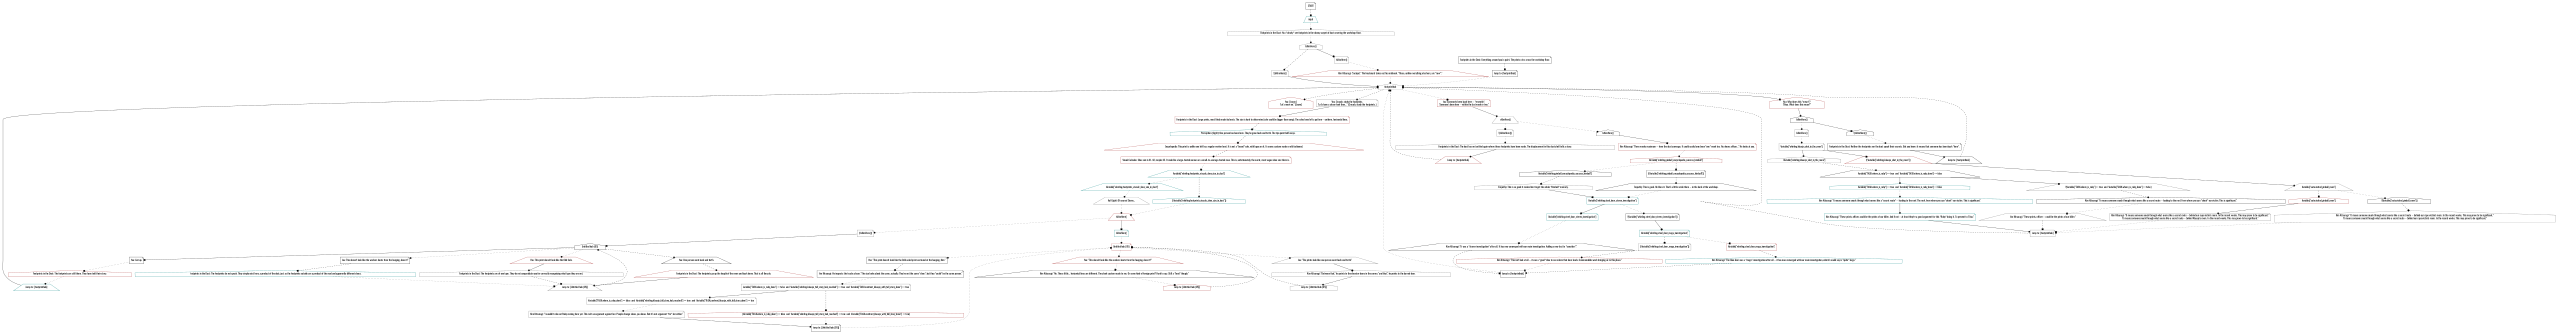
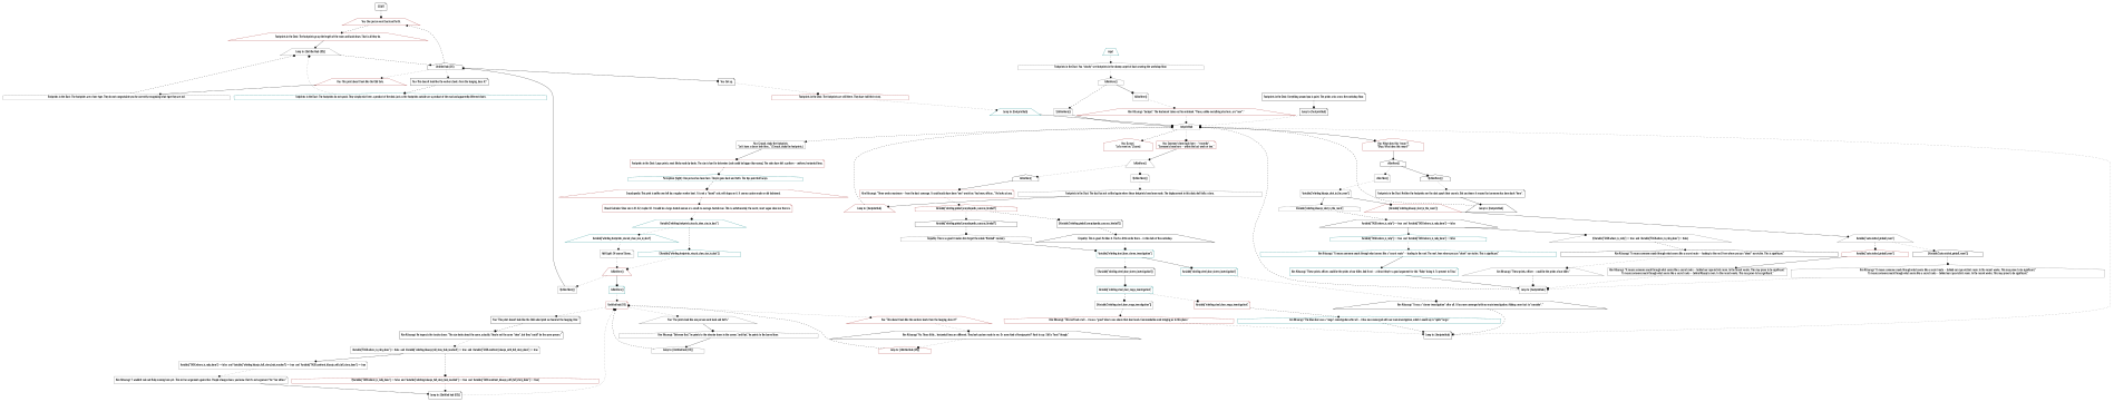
  digraph {
    fontname=Oswald
    node [color=gray40 fontname=Oswald shape=note]
    edge [arrowhead=dot fontname=Oswald style=dotted]
    n1 [color=black label=START]
    n2 [color=teal label=input shape=trapezium]
    n3 [label="Footprints in the Dust: You *clearly* see footprints in the downy carpet of dust covering the workshop floor." shape=house]
    n4 [label="IsKimHere()" shape=house]
    n5 [label="Footprints in the Dust: The dust has not settled again where these footprints have been made. The displacement in this dusty hell tells a story." shape=house]
    n6 [color=brown label="Jump to: [footprinthub]" shape=trapezium]
    n7 [label=footprinthub shape=house]
    n8 [color=brown label="You: [Leave.]\n\"Let's move on.\" [Leave]" shape=house]
    n9 [label="Empathy: This is so good it makes him forget the whole *Kimball* memory." shape=house]
    n10 [color=teal label="Variable[\"whirling.steel_door_stereo_investigation\"]"]
    n11 [color=teal label="Variable[\"whirling.steel_door_stereo_investigation\"]"]
    n12 [color=black label="!(Variable[\"whirling.steel_door_stereo_investigation\"])"]
    n13 [label="Kim Kitsuragi: \"It means someone snuck through what seems like a secret route -- behind our rape victim's room. In the recent weeks. This may prove to be significant.\"\n\"It means someone snuck through what seems like a secret route -- behind Klaasje's room. In the recent weeks. This may prove to be significant.\""]
    n14 [label="Jump to: [footprinthub]"]
    n15 [label="Variable[\"auto.visited_pinball_room\"]" shape=trapezium]
    n16 [color=brown label="Variable[\"auto.visited_pinball_room\"]" shape=house]
    n17 [color=black label="!(Variable[\"auto.visited_pinball_room\"])" shape=house]
    n18 [label="Kim Kitsuragi: \"It means someone snuck through what seems like a secret route -- behind our rape victim's room. In the recent weeks. This may prove to be significant.\"\n\"It means someone snuck through what seems like a secret route -- behind our rape victim's room. In the recent weeks. This may prove to be significant.\"" shape=house]
    n19 [color=teal label="Kim Kitsuragi: \"It means someone snuck through what seems like a *secret route* -- leading to the roof. The roof, from where you can *shoot* our victim. This is significant.\"" shape=house]
    n20 [color=teal label="Kim Kitsuragi: \"These prints, officer, could be the prints of our killer. And if not -- at least they're a good argument for this *Ruby* doing it. To present to Titus.\""]
    n21 [label="Footprints in the Dust: The footprints are of one type. They do not congratulate you for correctly recognizing what type they are not." shape=house]
    n22 [label="Jump to: [Untitled hub (05)]" shape=trapezium]
    n23 [color=black label="Untitled hub (05)" shape=house]
    n24 [color=brown label="Footprints in the Dust: Large prints, most likely made by boots. The size is hard to determine (sole could be bigger than vamp). The soles have left a pattern -- uniform, horizontal lines."]
    n25 [color=teal label="Perception (Sight): One person has been here. They've gone back and forth. The tips point both ways." shape=house]
    n26 [color=brown label="Encyclopedia: This print is unlike one left by a regular worker boot. It is not a *brand* sole, with logos on it. It seems custom made or old fashioned." shape=trapezium]
    n27 [color=black label="Footprints in the Dust: Everything around you is quiet. The prints criss-cross the workshop floor."]
    n28 [color=black label="Jump to: [footprinthub]"]
    n29 [color=brown label="You: This print doesn't look like the Odd Sole." shape=trapezium]
    n30 [color=black label="You: Get up."]
-   n31 [color=black label="You: One person went back and forth." shape=trapezium]
+   n31 [color=brown label="You: One person went back and forth." shape=trapezium]
    n32 [color=black label="You: This doesn't look like the workers boots from the hanging, does it?"]
    n33 [color=brown label="Footprints in the Dust: The footprints are still there. They have told their story." shape=house]
    n34 [color=brown label="Footprints in the Dust: The footprints go up the length of the room and back down. That is all they do." shape=trapezium]
    n35 [color=teal label="Footprints in the Dust: The footprints do not speak. They simply exist here, a product of the dust; just as the footprints outside are a product of the mud and apparently different shoes." shape=house]
    n36 [label="Jump to: [Untitled hub (05)]" shape=house]
    n37 [color=brown label="Untitled hub (05)"]
    n38 [color=black label="You: \"This print doesn't look like the Odd-soled print we found at the hanging, Kim.\""]
    n39 [color=brown label="You: \"This doesn't look like the workers boots from the hanging, does it?\"" shape=trapezium]
    n40 [label="You: \"The prints look like one person went back and forth.\"" shape=trapezium]
    n41 [color=brown label="Visual Calculus: Shoe size is 41-42, maybe 43. It could be a large-footed woman or a small-to-average-footed man. This is, unfortunately, the worst, most vague shoe size there is."]
    n42 [color=teal label="Variable[\"whirling.footprints_viscalc_shoe_size_in_dust\"]" shape=trapezium]
    n43 [color=teal label="Variable[\"whirling.footprints_viscalc_shoe_size_in_dust\"]" shape=trapezium]
    n44 [color=teal label="!(Variable[\"whirling.footprints_viscalc_shoe_size_in_dust\"])" shape=house]
    n45 [label="You: Crouch, study the footprints.\n\"Let's have a closer look then...\" (Crouch, study the footprints.)"]
    n46 [color=brown label="You: Someone's been back here -- *recently*.\n\"Someone's been here -- within the last week or two.\""]
    n47 [color=brown label="You: What does this *mean*?\n\"Okay. What does this mean?\"" shape=house]
    n48 [color=black label="IsKimHere()" shape=house]
    n49 [label="IsKimHere()"]
    n50 [color=black label="!(IsKimHere())" shape=house]
    n51 [label="Variable[\"whirling.klaasje_shot_in_the_room\"]"]
    n52 [color=black label="Footprints in the Dust: Neither the footprints nor the dust speak their secrets. But you know: it means that someone has been back *here*."]
    n53 [label="Variable[\"whirling.klaasje_shot_in_the_room\"]" shape=house]
    n54 [color=brown label="!(Variable[\"whirling.klaasje_shot_in_the_room\"])" shape=trapezium]
    n55 [color=black label="Jump to: [footprinthub]" shape=trapezium]
    n56 [label="IsKimHere()" shape=trapezium]
    n57 [color=teal label="Jump to: [footprinthub]" shape=trapezium]
    n58 [color=black label="Kim Kitsuragi: \"It was a *stereo-investigation* after all. It has now converged with our main investigation. Adding a new fact to *consider*.\"" shape=trapezium]
    n59 [color=teal label="Variable[\"whirling.steel_door_mega_investigation\"]"]
    n60 [color=black label="Jump to: [footprinthub]"]
    n61 [color=brown label="Variable[\"whirling.steel_door_mega_investigation\"]"]
    n62 [label="!(Variable[\"whirling.steel_door_mega_investigation\"])"]
-   n63 [label="Half Light: Of course! Damn..." shape=trapezium]
+   n63 [label="Half Light: Of course! Damn..."]
    n64 [color=brown label="IsKimHere()" shape=trapezium]
    n65 [color=teal label="IsKimHere()"]
    n66 [label="!(IsKimHere())"]
    n67 [color=brown label="Kim Kitsuragi: \"Jackpot.\" The lieutenant takes out his notebook. \"These, unlike everything else here, are *new*.\"" shape=trapezium]
    n68 [color=teal label="Kim Kitsuragi: \"The blue door was a *mega*-investigation after all -- it has now converged with our main investigation, which I would say is *quite* large.\"" shape=house]
    n69 [color=brown label="Kim Kitsuragi: \"This isn't bad at all -- it was a *good* idea to see where that door leads. Commendable work bringing us to this place.\"" shape=house]
    n70 [color=black label="Kim Kitsuragi: He inspects the tracks closer. \"The size looks about the same, actually. They're not the same *shoe*, but they *could* be the same person.\""]
    n71 [label="Variable[\"TASK.where_is_ruby_done\"] == false  and  Variable[\"whirling.klaasje_full_story_hub_reached\"] == true  and  Variable[\"TASK.confront_klaasje_with_full_story_done\"] == true"]
    n72 [label="Kim Kitsuragi: \"I wouldn't rule out Ruby coming here yet. This isn't an argument against her. People change shoes, you know. But it's not argument *for* her either.\""]
    n73 [color=black label="Jump to: [Untitled hub (05)]"]
    n74 [color=black label="Kim Kitsuragi: \"It means someone snuck through what seems like a secret route -- leading to the roof. From where you can *shoot* our victim. This is significant.\"" shape=house]
    n75 [label="Kim Kitsuragi: \"These prints, officer -- could be the prints of our killer.\"" shape=trapezium]
    n76 [color=brown label="Variable[\"whirling.pinball_encyclopedia_success_kimball\"]" shape=house]
    n77 [color=black label="Variable[\"whirling.pinball_encyclopedia_success_kimball\"]" shape=house]
    n78 [color=black label="!(Variable[\"whirling.pinball_encyclopedia_success_kimball\"])"]
    n79 [color=black label="Empathy: This is good. He likes it. That's a little smile there -- in the dark of the workshop." shape=trapezium]
    n80 [color=black label="Kim Kitsuragi: \"No. These little... horizontal lines are different. They look custom made to me. Or some kind of foreign print? Hard to say. Still a *boot* though.\"" shape=trapezium]
    n81 [color=brown label="Jump to: [Untitled hub (05)]" shape=house]
    n82 [color=black label="IsKimHere()" shape=house]
    n83 [label="!(IsKimHere())"]
    n84 [label="IsKimHere()"]
    n85 [label="!(IsKimHere())"]
    n86 [color=brown label="Kim Kitsuragi: \"Three weeks maximum -- from the dust coverage. It could easily have been *one* week too. You know, officer...\" He looks at you."]
    n87 [color=black label="Variable[\"TASK.where_is_ruby\"] == true  and  Variable[\"TASK.where_is_ruby_done\"] == false" shape=trapezium]
    n88 [color=teal label="Variable[\"TASK.where_is_ruby\"] == true  and  Variable[\"TASK.where_is_ruby_done\"] == false" shape=house]
    n89 [label="!(Variable[\"TASK.where_is_ruby\"] == true  and  Variable[\"TASK.where_is_ruby_done\"] == false)" shape=trapezium]
    n90 [label="Kim Kitsuragi: \"Between that,\" he points to the elevator doors in the corner, \"and that,\" he points to the barred door." shape=house]
    n91 [label="Variable[\"TASK.where_is_ruby_done\"] == false  and  Variable[\"whirling.klaasje_full_story_hub_reached\"] == true  and  Variable[\"TASK.confront_klaasje_with_full_story_done\"] == true"]
    n92 [color=brown label="!(Variable[\"TASK.where_is_ruby_done\"] == false  and  Variable[\"whirling.klaasje_full_story_hub_reached\"] == true  and  Variable[\"TASK.confront_klaasje_with_full_story_done\"] == true)" shape=house]
-   n1 -> n2 [arrowhead=box style=dashed]
+   n1 -> n31 [arrowhead=box style=dashed]
    n2 -> n3
    n3 -> n4
    n4 -> n84 [arrowhead=box style=solid]
    n4 -> n85 [style=dashed]
    n5 -> n6 [style=solid]
    n6 -> n7 [arrowhead=box style=dashed]
    n7 -> n8 [style=dashed]
    n7 -> n45 [style=dashed]
    n7 -> n46 [arrowhead=box]
    n7 -> n47 [arrowhead=box style=solid]
    n9 -> n10 [arrowhead=box style=solid]
    n10 -> n11 [arrowhead=box style=solid]
    n10 -> n12
    n11 -> n58 [arrowhead=box]
    n12 -> n59 [arrowhead=box style=solid]
    n13 -> n14
    n14 -> n7 [style=dashed]
    n15 -> n16 [arrowhead=box style=dashed]
    n15 -> n17
    n16 -> n13 [style=solid]
    n17 -> n18 [arrowhead=box style=dashed]
    n18 -> n14 [arrowhead=box]
    n19 -> n20 [style=solid]
    n20 -> n14 [style=solid]
    n21 -> n22 [arrowhead=box style=dashed]
    n22 -> n23 [style=dashed]
    n23 -> n29
    n23 -> n30 [arrowhead=box style=solid]
    n23 -> n31 [style=dashed]
    n23 -> n32
    n24 -> n25 [arrowhead=box style=dashed]
    n25 -> n26 [arrowhead=box style=dashed]
    n26 -> n41 [style=dashed]
    n27 -> n28 [arrowhead=box style=dashed]
    n28 -> n7 [arrowhead=box]
    n29 -> n21 [style=solid]
    n30 -> n33 [arrowhead=box]
    n31 -> n34 [style=dashed]
    n32 -> n35 [arrowhead=box style=dashed]
    n33 -> n57
    n34 -> n22 [style=solid]
    n35 -> n22 [arrowhead=box]
    n36 -> n37 [arrowhead=box style=dashed]
    n37 -> n38
    n37 -> n39
    n37 -> n40
    n38 -> n70 [arrowhead=box style=dashed]
    n39 -> n80 [arrowhead=box]
    n40 -> n90 [arrowhead=box style=solid]
    n41 -> n42 [arrowhead=box]
    n42 -> n43
    n42 -> n44 [style=dashed]
    n43 -> n63
    n44 -> n64 [arrowhead=box]
    n45 -> n24 [arrowhead=box style=solid]
    n46 -> n56 [style=solid]
    n47 -> n48 [style=solid]
    n48 -> n49
    n48 -> n50 [arrowhead=box style=solid]
    n49 -> n51
    n50 -> n52
    n51 -> n53 [style=solid]
    n51 -> n54 [arrowhead=box style=solid]
    n52 -> n55 [style=solid]
    n53 -> n87 [style=dashed]
    n54 -> n15 [style=solid]
    n55 -> n7 [style=dashed]
    n56 -> n82
    n56 -> n83 [arrowhead=box]
    n57 -> n7 [arrowhead=box style=solid]
    n58 -> n60 [arrowhead=box style=dashed]
    n59 -> n61 [arrowhead=box]
    n59 -> n62 [arrowhead=box style=dashed]
    n60 -> n7
    n61 -> n68 [style=dashed]
    n62 -> n69 [style=dashed]
    n63 -> n64
    n64 -> n65 [arrowhead=box style=solid]
    n64 -> n66
    n65 -> n37
    n66 -> n23 [arrowhead=box style=solid]
    n67 -> n7
    n68 -> n60 [style=dashed]
    n69 -> n60
    n70 -> n71
    n71 -> n91 [style=solid]
    n71 -> n92 [arrowhead=box style=dashed]
    n72 -> n73 [style=solid]
    n73 -> n37 [arrowhead=box]
    n74 -> n75 [arrowhead=box]
    n75 -> n14 [arrowhead=box style=dashed]
    n76 -> n77
    n76 -> n78 [arrowhead=box style=dashed]
    n77 -> n9 [arrowhead=box style=dashed]
    n78 -> n79 [style=dashed]
    n79 -> n10 [arrowhead=box]
    n80 -> n81 [arrowhead=box]
    n81 -> n37 [arrowhead=box style=dashed]
    n82 -> n86 [arrowhead=box style=solid]
    n83 -> n5
    n84 -> n67
    n85 -> n7 [style=solid]
    n86 -> n76
    n87 -> n88 [style=solid]
    n87 -> n89 [arrowhead=box style=solid]
    n88 -> n19
    n89 -> n74 [style=dashed]
    n90 -> n36 [style=solid]
    n91 -> n72
    n92 -> n73
  }
